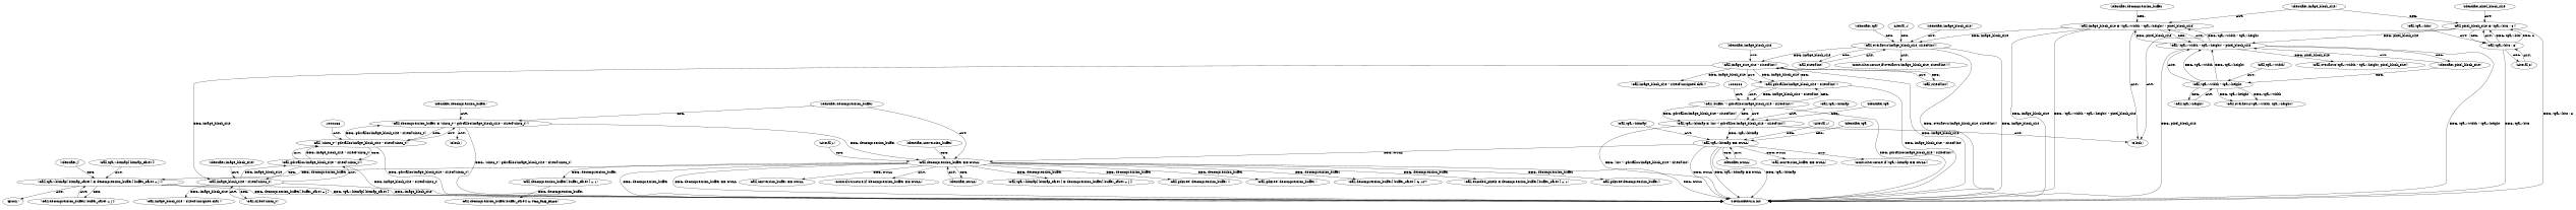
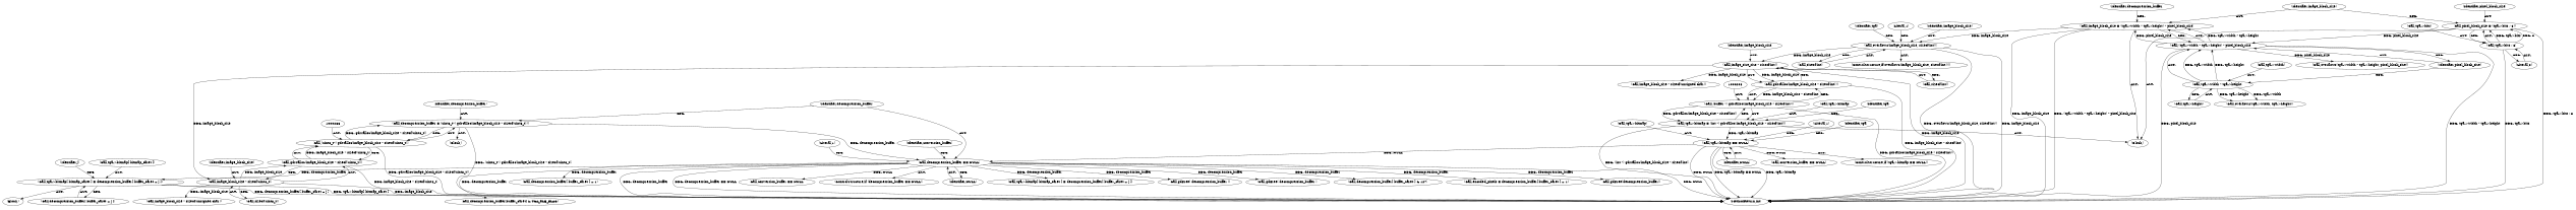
  digraph {
    n1 [label="(Call,tga->bitmap[ bitmap_caret ] = decompression_buffer[ buffer_caret + j ])"]
    n2 [label="(Call,decompression_buffer[ buffer_caret + j ])"]
    n3 [label="(Block,)"]
    n4 [label="(MethodReturn,int)"]
    n5 [label="(Call,decompression_buffer == NULL)"]
    n6 [label="(Call,decompression_buffer[buffer_caret] & TGA_RLE_FLAG)"]
    n7 [label="(Call,decompression_buffer[ buffer_caret ] + 1)"]
    n8 [label="(Call,gdFree( decompression_buffer ))"]
    n9 [label="(Call,gdFree( decompression_buffer ))"]
    n10 [label="(Call,decompression_buffer[ buffer_caret ] & 127)"]
    n11 [label="(Call,encoded_pixels = decompression_buffer[ buffer_caret ] + 1)"]
    n12 [label="(Call,gdFree(decompression_buffer))"]
    n13 [label="(Call,conversion_buffer == NULL)"]
    n14 [label="(ControlStructure,if (decompression_buffer == NULL))"]
    n15 [label="(Identifier,NULL)"]
    n16 [label="(Call,tga->bitmap[ bitmap_caret ] = decompression_buffer[ buffer_caret + j ])"]
    n17 [label="(Call,decompression_buffer = (uint8_t*) gdMalloc(image_block_size * sizeof(uint8_t)))"]
    n18 [label="(Call,(uint8_t*) gdMalloc(image_block_size * sizeof(uint8_t)))"]
    n19 [label="(Block,)"]
    n20 [label="(Call,gdMalloc(image_block_size * sizeof(uint8_t)))"]
    n21 [label="(Call,image_block_size * sizeof(uint8_t))"]
    n22 [label="(Call,sizeof(uint8_t))"]
    n23 [label="(Call,image_block_size * sizeof(unsigned char))"]
    n24 [label="(Call,image_size_size * sizeof(int))"]
    n25 [label="(Call,gdMalloc(image_block_size * sizeof(int)))"]
    n26 [label="(Call,sizeof(int))"]
    n27 [label="(Call,image_block_size * sizeof(unsigned char))"]
    n28 [label="(Call,(buffer *) gdMalloc(image_block_size * sizeof(int)))"]
    n29 [label="(Call,overflow2(image_block_size, sizeof(int)))"]
    n30 [label="(Call,sizeof(int))"]
    n31 [label="(ControlStructure,if(overflow2(image_block_size, sizeof(int))))"]
    n32 [label="(Call,image_block_size = (tga->width * tga->height) * pixel_block_size)"]
    n33 [label="(Call,(tga->width * tga->height) * pixel_block_size)"]
    n34 [label="(Block,)"]
    n35 [label="(Identifier,pixel_block_size)"]
    n36 [label="(Call,overflow2(tga->width * tga->height, pixel_block_size))"]
    n37 [label="(Call,tga->width * tga->height)"]
    n38 [label="(Call,overflow2(tga->width, tga->height))"]
    n39 [label="(Call,tga->height)"]
    n40 [label="(Call,pixel_block_size = (tga->bits / 8))"]
    n41 [label="(Call,tga->bits / 8)"]
    n42 [label="(Literal,8)"]
    n43 [label="(Call,tga->bitmap == NULL)"]
    n44 [label="(Identifier,NULL)"]
    n45 [label="(Call,conversion_buffer == NULL)"]
    n46 [label="(ControlStructure,if (tga->bitmap == NULL))"]
    n47 [label="(Call,tga->bitmap = (int *) gdMalloc(image_block_size * sizeof(int)))"]
    n48 [label="(Identifier,decompression_buffer)"]
    n49 [label="(Identifier,pixel_block_size)"]
    n50 [label="(Identifier,image_block_size)"]
    n51 [label="(Identifier,decompression_buffer)"]
    n52 [label="(Identifier,conversion_buffer)"]
    n53 [label="(Identifier,tga)"]
    n54 [label="(Call,tga->bitmap)"]
    n55 [label="(Call,tga->bits)"]
    n56 [label="(Literal,1)"]
    n57 [label="(Identifier,image_block_size)"]
    n58 [label="(Call,tga->bitmap[ bitmap_caret ])"]
    n59 [label="(Literal,1)"]
    n60 [label="(Identifier,tga)"]
    n61 [label="(Call,tga->bitmap)"]
    n62 [label="(Identifier,tga)"]
    n63 [label="(Identifier,image_block_size)"]
    n64 [label="(Identifier,decompression_buffer)"]
    n65 [label="(Identifier,image_block_size)"]
    n66 [label="(Identifier,j)"]
    n67 [label="(Literal,1)"]
    n68 [label="(Call,tga->width)"]
    1000286
    1000208
    n1 -> n2 [label="CFG: "]
    n1 -> n3 [label="AST: "]
    n1 -> n4 [label="DDG: decompression_buffer[ buffer_caret + j ]"]
    n1 -> n4 [label="DDG: tga->bitmap[ bitmap_caret ]"]
    n2 -> n1 [label="AST: "]
    n5 -> n1 [label="DDG: decompression_buffer"]
    n5 -> n4 [label="DDG: decompression_buffer"]
    n5 -> n4 [label="DDG: decompression_buffer == NULL"]
    n5 -> n4 [label="DDG: NULL"]
-   n7 -> n6 [label="DDG: decompression_buffer"]
+   n5 -> n6 [label="DDG: decompression_buffer"]
    n5 -> n7 [label="DDG: decompression_buffer"]
    n5 -> n8 [label="DDG: decompression_buffer"]
    n5 -> n9 [label="DDG: decompression_buffer"]
    n5 -> n10 [label="DDG: decompression_buffer"]
    n5 -> n11 [label="DDG: decompression_buffer"]
    n5 -> n12 [label="DDG: decompression_buffer"]
    n5 -> n13 [label="DDG: NULL"]
    n5 -> n14 [label="AST: "]
    n5 -> n15 [label="CFG: "]
    n5 -> n16 [label="DDG: decompression_buffer"]
    n15 -> n5 [label="AST: "]
    n17 -> n4 [label="DDG: (uint8_t*) gdMalloc(image_block_size * sizeof(uint8_t))"]
    n17 -> n5 [label="DDG: decompression_buffer"]
    n17 -> n18 [label="CFG: "]
    n17 -> n19 [label="AST: "]
    n18 -> n4 [label="DDG: gdMalloc(image_block_size * sizeof(uint8_t))"]
    n18 -> n17 [label="AST: "]
    n18 -> n17 [label="DDG: gdMalloc(image_block_size * sizeof(uint8_t))"]
    n18 -> n20 [label="CFG: "]
    n20 -> n4 [label="DDG: image_block_size * sizeof(uint8_t)"]
    n20 -> n18 [label="AST: "]
    n20 -> n18 [label="DDG: image_block_size * sizeof(uint8_t)"]
    n20 -> n21 [label="CFG: "]
    n21 -> n4 [label="DDG: image_block_size"]
    n21 -> n20 [label="AST: "]
    n21 -> n20 [label="DDG: image_block_size"]
    n21 -> n22 [label="CFG: "]
    n21 -> n23 [label="DDG: image_block_size"]
    n22 -> n21 [label="AST: "]
    n24 -> n4 [label="DDG: image_block_size"]
    n24 -> n21 [label="DDG: image_block_size"]
    n24 -> n25 [label="AST: "]
    n24 -> n25 [label="DDG: image_block_size"]
    n24 -> n26 [label="CFG: "]
    n24 -> n27 [label="DDG: image_block_size"]
    n25 -> n4 [label="DDG: image_block_size * sizeof(int)"]
    n25 -> n24 [label="CFG: "]
    n25 -> n28 [label="AST: "]
    n25 -> n28 [label="DDG: image_block_size * sizeof(int)"]
    n26 -> n24 [label="AST: "]
    n28 -> n4 [label="DDG: gdMalloc(image_block_size * sizeof(int))"]
    n28 -> n25 [label="CFG: "]
    n28 -> n47 [label="AST: "]
    n28 -> n47 [label="DDG: gdMalloc(image_block_size * sizeof(int))"]
    n29 -> n4 [label="DDG: image_block_size"]
    n29 -> n4 [label="DDG: overflow2(image_block_size, sizeof(int))"]
    n29 -> n24 [label="DDG: image_block_size"]
    n29 -> n30 [label="CFG: "]
    n29 -> n31 [label="AST: "]
    n30 -> n29 [label="AST: "]
    n32 -> n4 [label="DDG: image_block_size"]
    n32 -> n4 [label="DDG: (tga->width * tga->height) * pixel_block_size"]
    n32 -> n29 [label="DDG: image_block_size"]
    n32 -> n33 [label="CFG: "]
    n32 -> n34 [label="AST: "]
    n33 -> n4 [label="DDG: pixel_block_size"]
    n33 -> n4 [label="DDG: tga->width * tga->height"]
    n33 -> n32 [label="AST: "]
    n33 -> n32 [label="DDG: tga->width * tga->height"]
    n33 -> n32 [label="DDG: pixel_block_size"]
    n33 -> n35 [label="CFG: "]
    n33 -> n36 [label="DDG: pixel_block_size"]
    n35 -> n33 [label="AST: "]
    n35 -> n37 [label="CFG: "]
    n37 -> n33 [label="AST: "]
    n37 -> n33 [label="DDG: tga->width"]
    n37 -> n33 [label="DDG: tga->height"]
    n37 -> n38 [label="DDG: tga->width"]
    n37 -> n38 [label="DDG: tga->height"]
    n37 -> n39 [label="CFG: "]
    n39 -> n37 [label="AST: "]
    n40 -> n4 [label="DDG: tga->bits / 8"]
    n40 -> n33 [label="DDG: pixel_block_size"]
    n40 -> n34 [label="AST: "]
    n40 -> n41 [label="CFG: "]
    n41 -> n4 [label="DDG: tga->bits"]
    n41 -> n40 [label="AST: "]
    n41 -> n40 [label="DDG: tga->bits"]
    n41 -> n40 [label="DDG: 8"]
    n41 -> n42 [label="CFG: "]
    n42 -> n41 [label="AST: "]
    n43 -> n4 [label="DDG: tga->bitmap"]
    n43 -> n4 [label="DDG: NULL"]
    n43 -> n4 [label="DDG: tga->bitmap == NULL"]
    n43 -> n5 [label="DDG: NULL"]
    n43 -> n44 [label="CFG: "]
    n43 -> n45 [label="DDG: NULL"]
    n43 -> n46 [label="AST: "]
    n44 -> n43 [label="AST: "]
    n47 -> n4 [label="DDG: (int *) gdMalloc(image_block_size * sizeof(int))"]
    n47 -> n28 [label="CFG: "]
    n47 -> n34 [label="AST: "]
    n47 -> n43 [label="DDG: tga->bitmap"]
    n48 -> n5 [label="AST: "]
    n48 -> n17 [label="CFG: "]
    n49 -> n40 [label="AST: "]
    n50 -> n32 [label="AST: "]
    n50 -> n40 [label="CFG: "]
    n51 -> n17 [label="AST: "]
    n52 -> n5 [label="CFG: "]
    n53 -> n29 [label="CFG: "]
    n54 -> n43 [label="AST: "]
    n55 -> n41 [label="AST: "]
    n56 -> n43 [label="CFG: "]
    n57 -> n24 [label="AST: "]
    n58 -> n1 [label="AST: "]
    n59 -> n29 [label="CFG: "]
    n60 -> n43 [label="CFG: "]
    n61 -> n47 [label="AST: "]
    n62 -> n47 [label="CFG: "]
    n63 -> n21 [label="AST: "]
    n64 -> n32 [label="CFG: "]
    n65 -> n29 [label="AST: "]
    n66 -> n1 [label="CFG: "]
    n67 -> n5 [label="CFG: "]
    n68 -> n37 [label="AST: "]
    1000286 -> n18 [label="AST: "]
    1000208 -> n28 [label="AST: "]
  }
